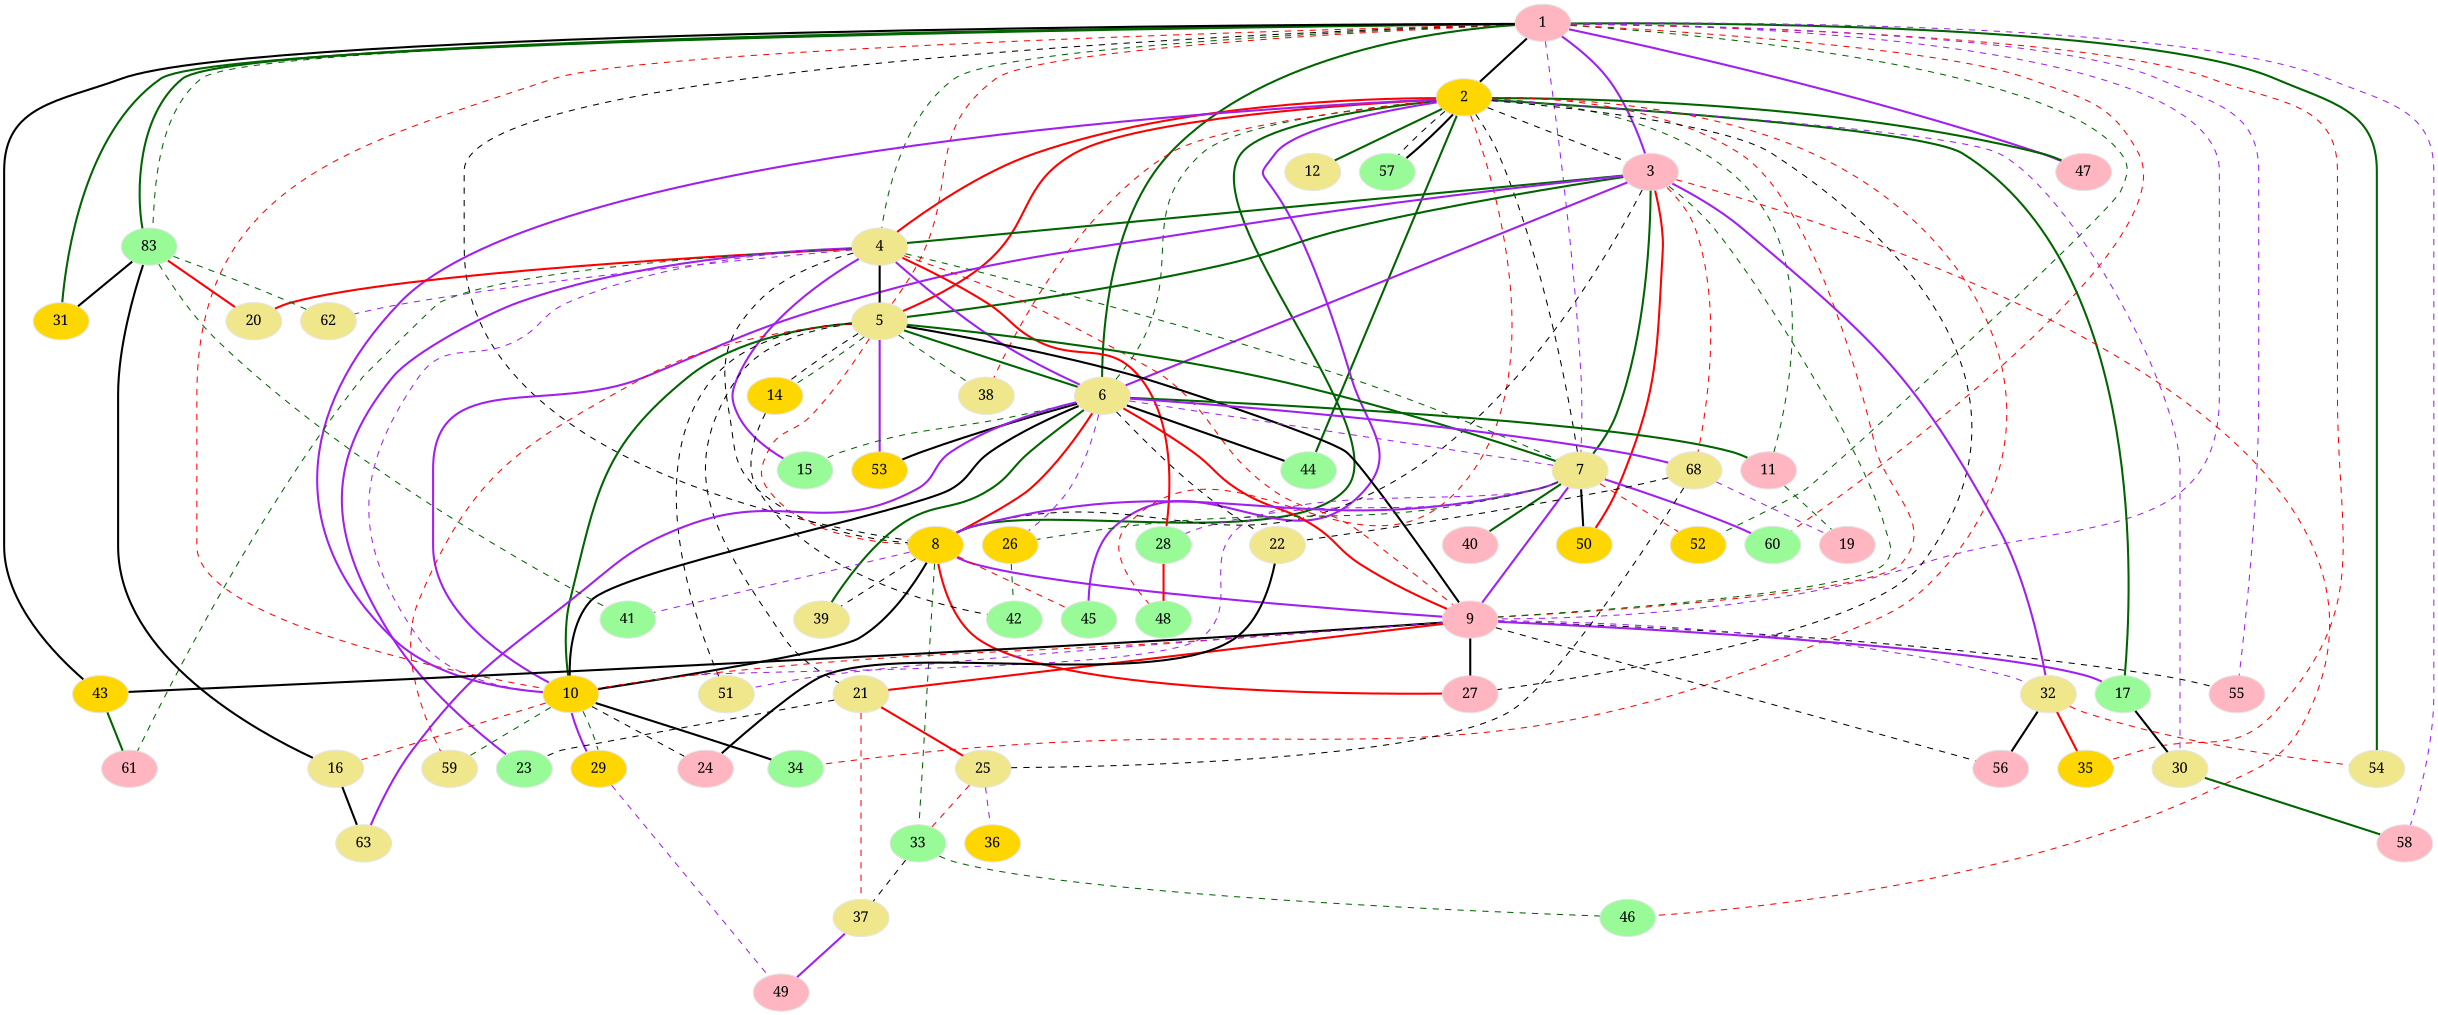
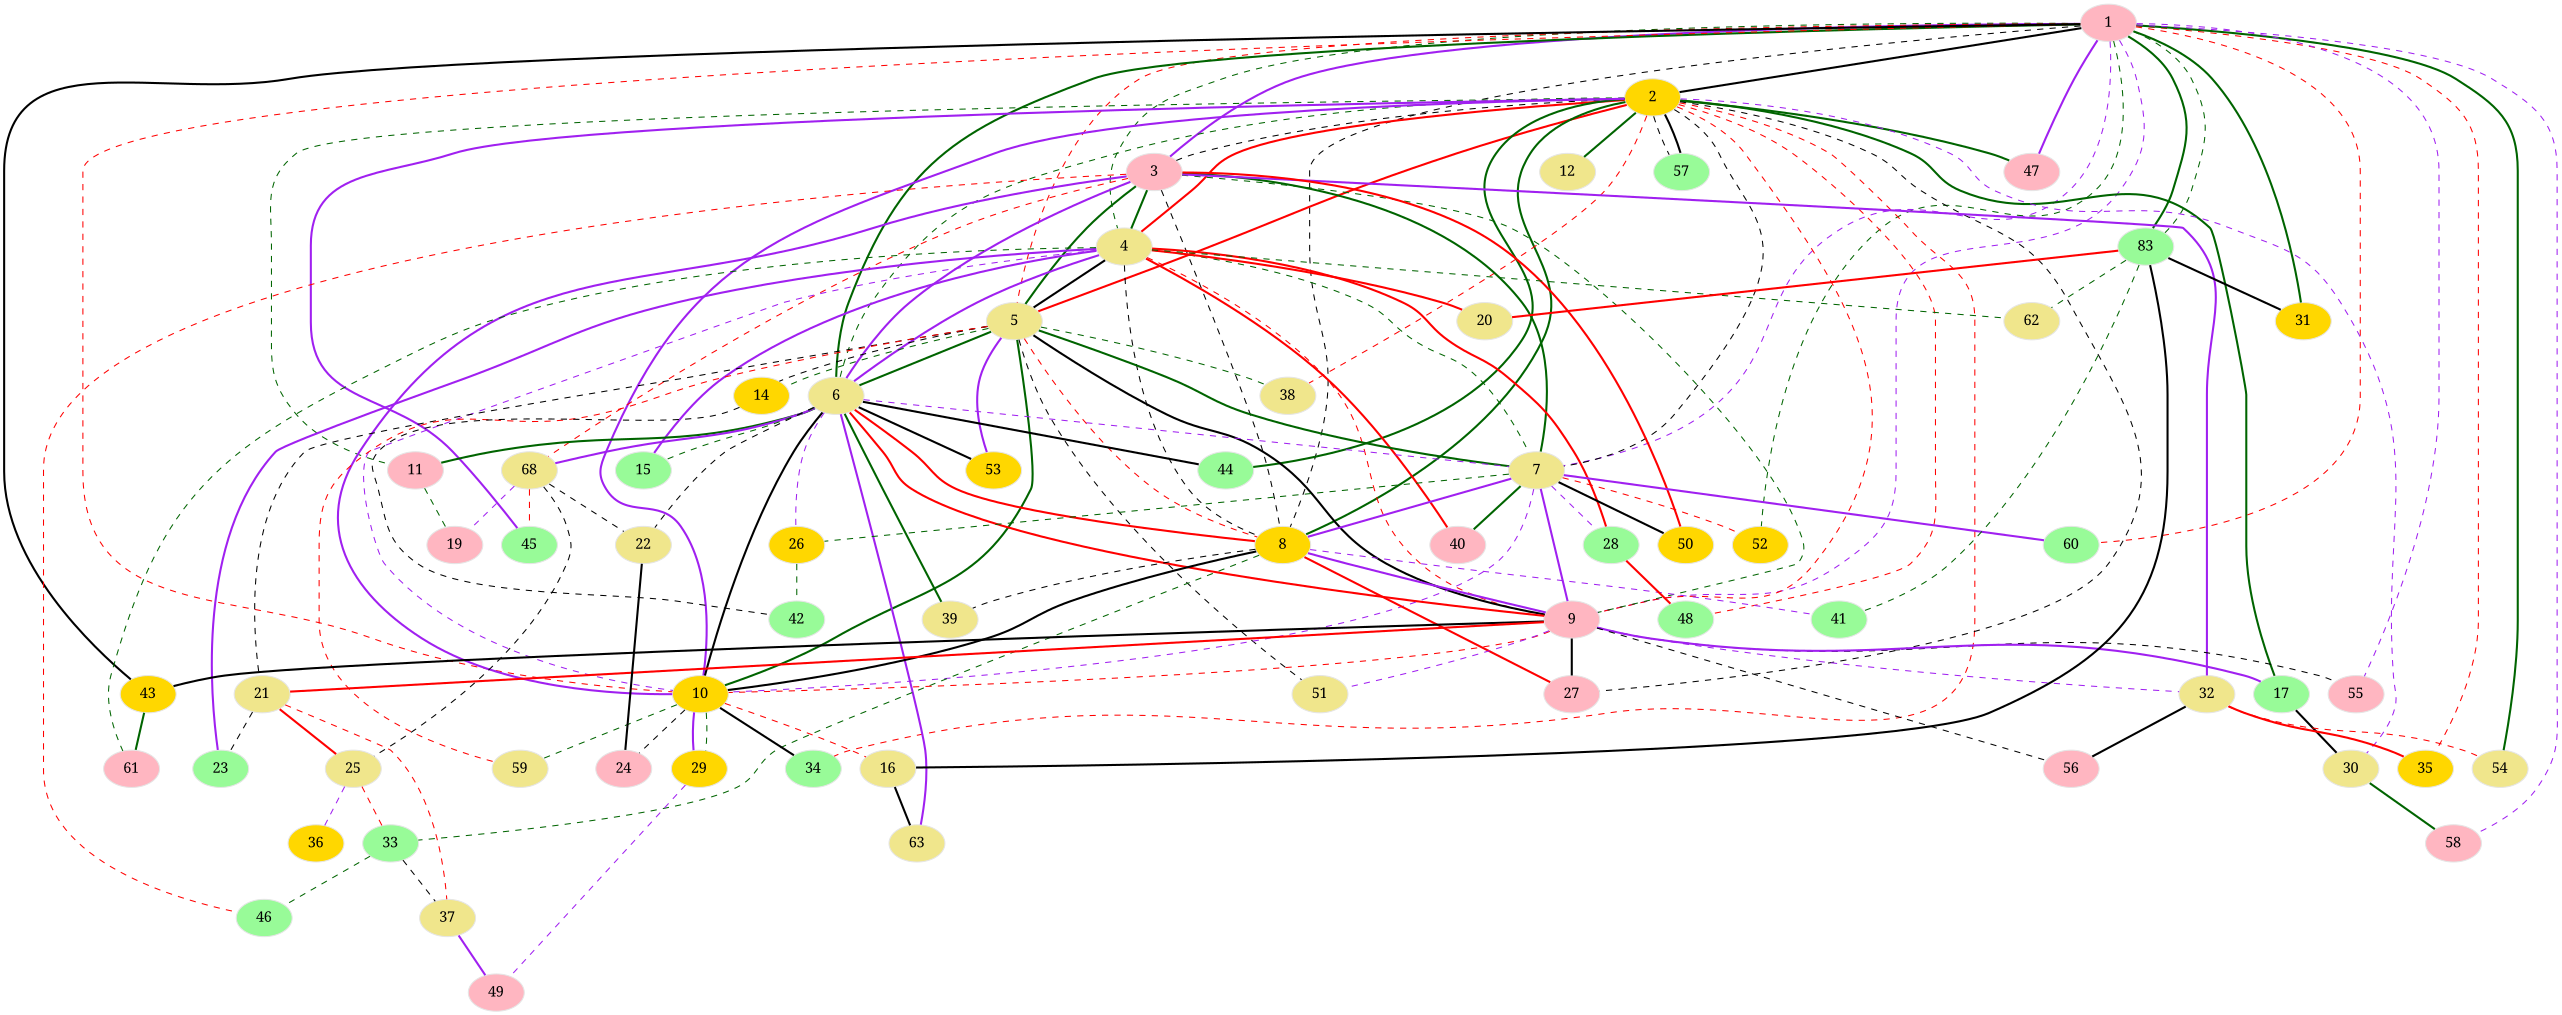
  graph {
    fontname="Noto Serif"
    node [color=gray90 fillcolor=khaki fontname="Noto Serif" style=filled]
    edge [color=darkgreen fontname="Noto Serif" style=dashed]
    1 [fillcolor=lightpink]
    2 [fillcolor=gold]
    3 [fillcolor=lightpink]
    4
    5
    6
    7
    8 [fillcolor=gold]
    9 [fillcolor=lightpink]
    10 [fillcolor=gold]
    n11 [fillcolor=palegreen label=83]
    31 [fillcolor=gold]
    35 [fillcolor=gold]
    43 [fillcolor=gold]
    47 [fillcolor=lightpink]
    52 [fillcolor=gold]
    54
    55 [fillcolor=lightpink]
    58 [fillcolor=lightpink]
    60 [fillcolor=palegreen]
    11 [fillcolor=lightpink]
    12
    17 [fillcolor=palegreen]
    30
    34 [fillcolor=palegreen]
    38
    44 [fillcolor=palegreen]
    45 [fillcolor=palegreen]
    48 [fillcolor=palegreen]
    57 [fillcolor=palegreen]
    27 [fillcolor=lightpink]
    n32 [label=68]
    32
    46 [fillcolor=palegreen]
    50 [fillcolor=gold]
    15 [fillcolor=palegreen]
    20
    23 [fillcolor=palegreen]
    28 [fillcolor=palegreen]
    40 [fillcolor=lightpink]
    61 [fillcolor=lightpink]
    62
    14 [fillcolor=gold]
    21
    51
    53 [fillcolor=gold]
    59
    22
    26 [fillcolor=gold]
    39
    63
    33 [fillcolor=palegreen]
    41 [fillcolor=palegreen]
    56 [fillcolor=lightpink]
    16
    24 [fillcolor=lightpink]
    29 [fillcolor=gold]
    19 [fillcolor=lightpink]
    36 [fillcolor=gold]
    25
    42 [fillcolor=palegreen]
    37
    49 [fillcolor=lightpink]
    1 -- 2 [color=black style=bold]
    1 -- 3 [color=purple style=bold]
    1 -- 4
    1 -- 5 [color=red]
    1 -- 6 [style=bold]
    1 -- 7 [color=purple]
    1 -- 8 [color=black]
    1 -- 9 [color=purple]
    1 -- 10 [color=red]
    1 -- n11 [style=bold]
    1 -- n11
    1 -- 31 [style=bold]
    1 -- 35 [color=red]
    1 -- 43 [color=black style=bold]
    1 -- 47 [color=purple style=bold]
    1 -- 52
    1 -- 54 [style=bold]
    1 -- 55 [color=purple]
    1 -- 58 [color=purple]
    1 -- 60 [color=red]
    2 -- 3 [color=black]
    2 -- 4 [color=red style=bold]
    2 -- 5 [color=red style=bold]
    2 -- 6
    2 -- 7 [color=black]
    2 -- 8 [style=bold]
    2 -- 9 [color=red]
    2 -- 10 [color=purple style=bold]
    2 -- 47 [style=bold]
    2 -- 11
    2 -- 12 [style=bold]
    2 -- 17 [style=bold]
    2 -- 30 [color=purple]
    2 -- 34 [color=red]
    2 -- 38 [color=red]
    2 -- 44 [style=bold]
    2 -- 45 [color=purple style=bold]
    2 -- 48 [color=red]
    2 -- 57 [color=black]
    2 -- 57 [color=black style=bold]
    2 -- 27 [color=black]
    3 -- 4 [style=bold]
    3 -- 5 [style=bold]
    3 -- 6 [color=purple style=bold]
    3 -- 7 [style=bold]
    3 -- 8 [color=black]
    3 -- 9
    3 -- 10 [color=purple style=bold]
    3 -- n32 [color=red]
    3 -- 32 [color=purple style=bold]
    3 -- 46 [color=red]
    3 -- 50 [color=red style=bold]
    4 -- 5 [color=black style=bold]
    4 -- 6 [color=purple style=bold]
    4 -- 7
    4 -- 8 [color=black]
    4 -- 9 [color=red]
    4 -- 10 [color=purple]
    4 -- 15 [color=purple style=bold]
    4 -- 20 [color=red style=bold]
    4 -- 23 [color=purple style=bold]
    4 -- 28 [color=red style=bold]
+   4 -- 40 [color=red style=bold]
    4 -- 61
-   4 -- 62 [color=purple]
+   4 -- 62
    5 -- 6 [style=bold]
    5 -- 7 [style=bold]
    5 -- 8 [color=red]
    5 -- 9 [color=black style=bold]
    5 -- 10 [style=bold]
    5 -- 38
    5 -- 14 [color=black]
    5 -- 14
    5 -- 21 [color=black]
    5 -- 51 [color=black]
    5 -- 53 [color=purple style=bold]
    5 -- 59 [color=red]
    6 -- 7 [color=purple]
    6 -- 8 [color=red style=bold]
    6 -- 9 [color=red style=bold]
    6 -- 10 [color=black style=bold]
    6 -- 11 [style=bold]
    6 -- 44 [color=black style=bold]
    6 -- n32 [color=purple style=bold]
    6 -- 15
    6 -- 53 [color=black style=bold]
    6 -- 22 [color=black]
    6 -- 26 [color=purple]
    6 -- 39 [style=bold]
    6 -- 63 [color=purple style=bold]
    7 -- 8 [color=purple style=bold]
    7 -- 9 [color=purple style=bold]
    7 -- 10 [color=purple]
    7 -- 52 [color=red]
    7 -- 60 [color=purple style=bold]
    7 -- 50 [color=black style=bold]
    7 -- 28 [color=purple]
    7 -- 40 [style=bold]
    7 -- 26
    8 -- 9 [color=purple style=bold]
    8 -- 10 [color=black style=bold]
-   8 -- 45 [color=red]
+   n32 -- 45 [color=red]
    8 -- 27 [color=red style=bold]
    8 -- 39 [color=black]
    8 -- 33
    8 -- 41 [color=purple]
    9 -- 10 [color=red]
    9 -- 43 [color=black style=bold]
    9 -- 55 [color=black]
    9 -- 17 [color=purple style=bold]
    9 -- 27 [color=black style=bold]
    9 -- 32 [color=purple]
    9 -- 21 [color=red style=bold]
    9 -- 51 [color=purple]
    9 -- 56 [color=black]
    10 -- 34 [color=black style=bold]
    10 -- 59
    10 -- 16 [color=red]
    10 -- 24 [color=black]
    10 -- 29 [color=purple style=bold]
    10 -- 29
    n11 -- 31 [color=black style=bold]
    n11 -- 20 [color=red style=bold]
    n11 -- 62
    n11 -- 41
    n11 -- 16 [color=black style=bold]
    43 -- 61 [style=bold]
    11 -- 19
    17 -- 30 [color=black style=bold]
    30 -- 58 [style=bold]
    n32 -- 22 [color=black]
    n32 -- 19 [color=purple]
    n32 -- 25 [color=black]
    32 -- 35 [color=red style=bold]
    32 -- 54 [color=red]
    32 -- 56 [color=black style=bold]
    28 -- 48 [color=red style=bold]
    14 -- 42 [color=black]
    21 -- 23 [color=black]
    21 -- 25 [color=red style=bold]
    21 -- 37 [color=red]
    22 -- 24 [color=black style=bold]
    26 -- 42
    33 -- 46
    33 -- 37 [color=black]
    16 -- 63 [color=black style=bold]
    29 -- 49 [color=purple]
    25 -- 33 [color=red]
    25 -- 36 [color=purple]
    37 -- 49 [color=purple style=bold]
  }
